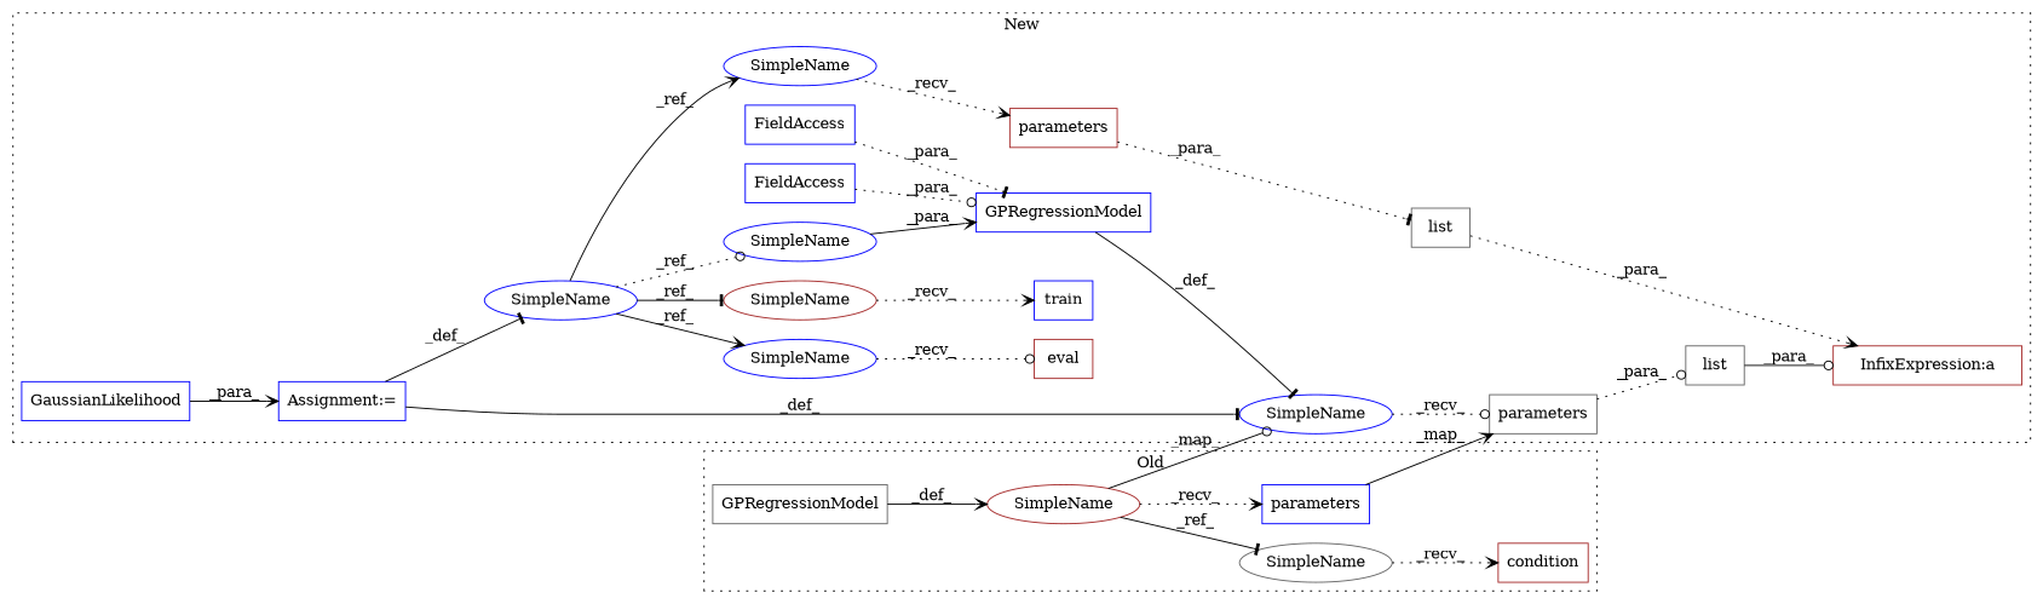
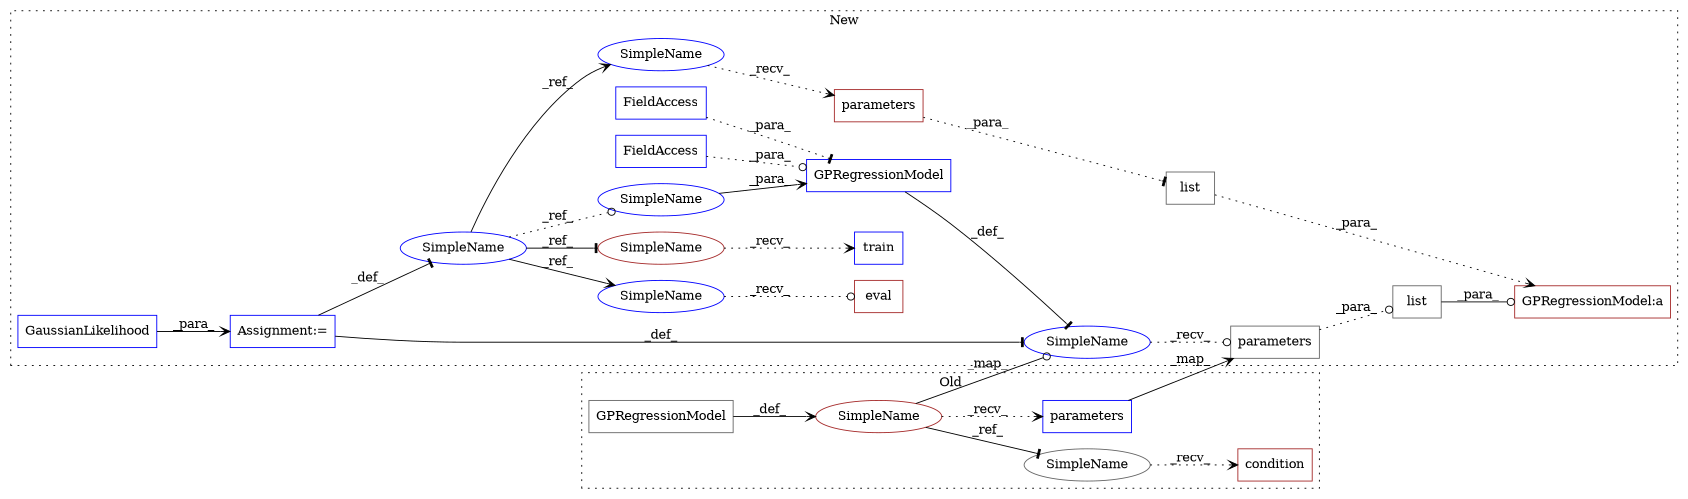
  digraph {
    rankdir=LR
    node [a=32 color=blue l=12 shape=box]
    edge [arrowhead=vee style=solid]
    n1 [color=brown l="10,1" label=condition s="2777,2802"]
    n2 [color=gray40 l=19 label=GPRegressionModel s=2342]
    n3 [label=parameters s=2419]
    n4 [a=42 color=brown l=8 label=SimpleName s=2333 shape=ellipse]
    n5 [a=42 color=gray40 l=8 label=SimpleName s=2768 shape=ellipse]
    n6 [l="18,1" label=GPRegressionModel s="2445,2499"]
-   n7 [a=27 color=brown l=3 label="InfixExpression:a" s=2600]
+   n7 [a=27 color=brown l=3 label="GPRegressionModel:a" s=2600]
    n8 [a=42 l=10 label=SimpleName s=2399 shape=ellipse]
    n9 [l=7 label=train s=2539]
    n10 [color=brown l=6 label=eval s=2991]
    n11 [a=22 label=FieldAccess s=2476]
    n12 [a=22 label=FieldAccess s=2463]
    n13 [color=gray40 l="5,1" label=list s="2603,2631"]
    n14 [color=brown label=parameters s=2619]
    n15 [color=gray40 l="5,1" label=list s="2573,2599"]
    n16 [l=20 label=GaussianLikelihood s=2410]
    n17 [color=gray40 label=parameters s=2587]
    n18 [a=42 l=8 label=SimpleName s=2436 shape=ellipse]
    n19 [a=7 l=1 label="Assignment:=" s=2409]
    n20 [a=42 color=brown l=10 label=SimpleName s=2528 shape=ellipse]
    n21 [a=42 l=10 label=SimpleName s=2489 shape=ellipse]
    n22 [a=42 l=10 label=SimpleName s=2980 shape=ellipse]
    n23 [a=42 l=10 label=SimpleName s=2608 shape=ellipse]
    subgraph cluster_1 {
      label=Old
      style=dotted
      n1
      n2
      n3
      n4
      n5
    }
    subgraph cluster_2 {
      label=New
      style=dotted
      n6
      n7
      n8
      n9
      n10
      n11
      n12
      n13
      n14
      n15
      n16
      n17
      n18
      n19
      n20
      n21
      n22
      n23
    }
    n2 -> n4 [label=_def_]
    n3 -> n17 [label=_map_]
    n4 -> n3 [label=_recv_ style=dotted]
    n4 -> n5 [arrowhead=tee label=_ref_]
    n4 -> n18 [arrowhead=odot label=_map_]
    n5 -> n1 [label=_recv_ style=dotted]
    n6 -> n18 [arrowhead=tee label=_def_]
    n8 -> n20 [arrowhead=tee label=_ref_]
    n8 -> n21 [arrowhead=odot label=_ref_ style=dotted]
    n8 -> n22 [label=_ref_]
    n8 -> n23 [label=_ref_]
    n11 -> n6 [arrowhead=tee label=_para_ style=dotted]
    n12 -> n6 [arrowhead=odot label=_para_ style=dotted]
    n13 -> n7 [label=_para_ style=dotted]
    n14 -> n13 [arrowhead=tee label=_para_ style=dotted]
    n15 -> n7 [arrowhead=odot label=_para_]
    n16 -> n19 [label=_para_]
    n17 -> n15 [arrowhead=odot label=_para_ style=dotted]
    n18 -> n17 [arrowhead=odot label=_recv_ style=dotted]
    n19 -> n8 [arrowhead=tee label=_def_]
    n19 -> n18 [arrowhead=tee label=_def_]
    n20 -> n9 [label=_recv_ style=dotted]
    n21 -> n6 [label=_para_]
    n22 -> n10 [arrowhead=odot label=_recv_ style=dotted]
    n23 -> n14 [label=_recv_ style=dotted]
  }
